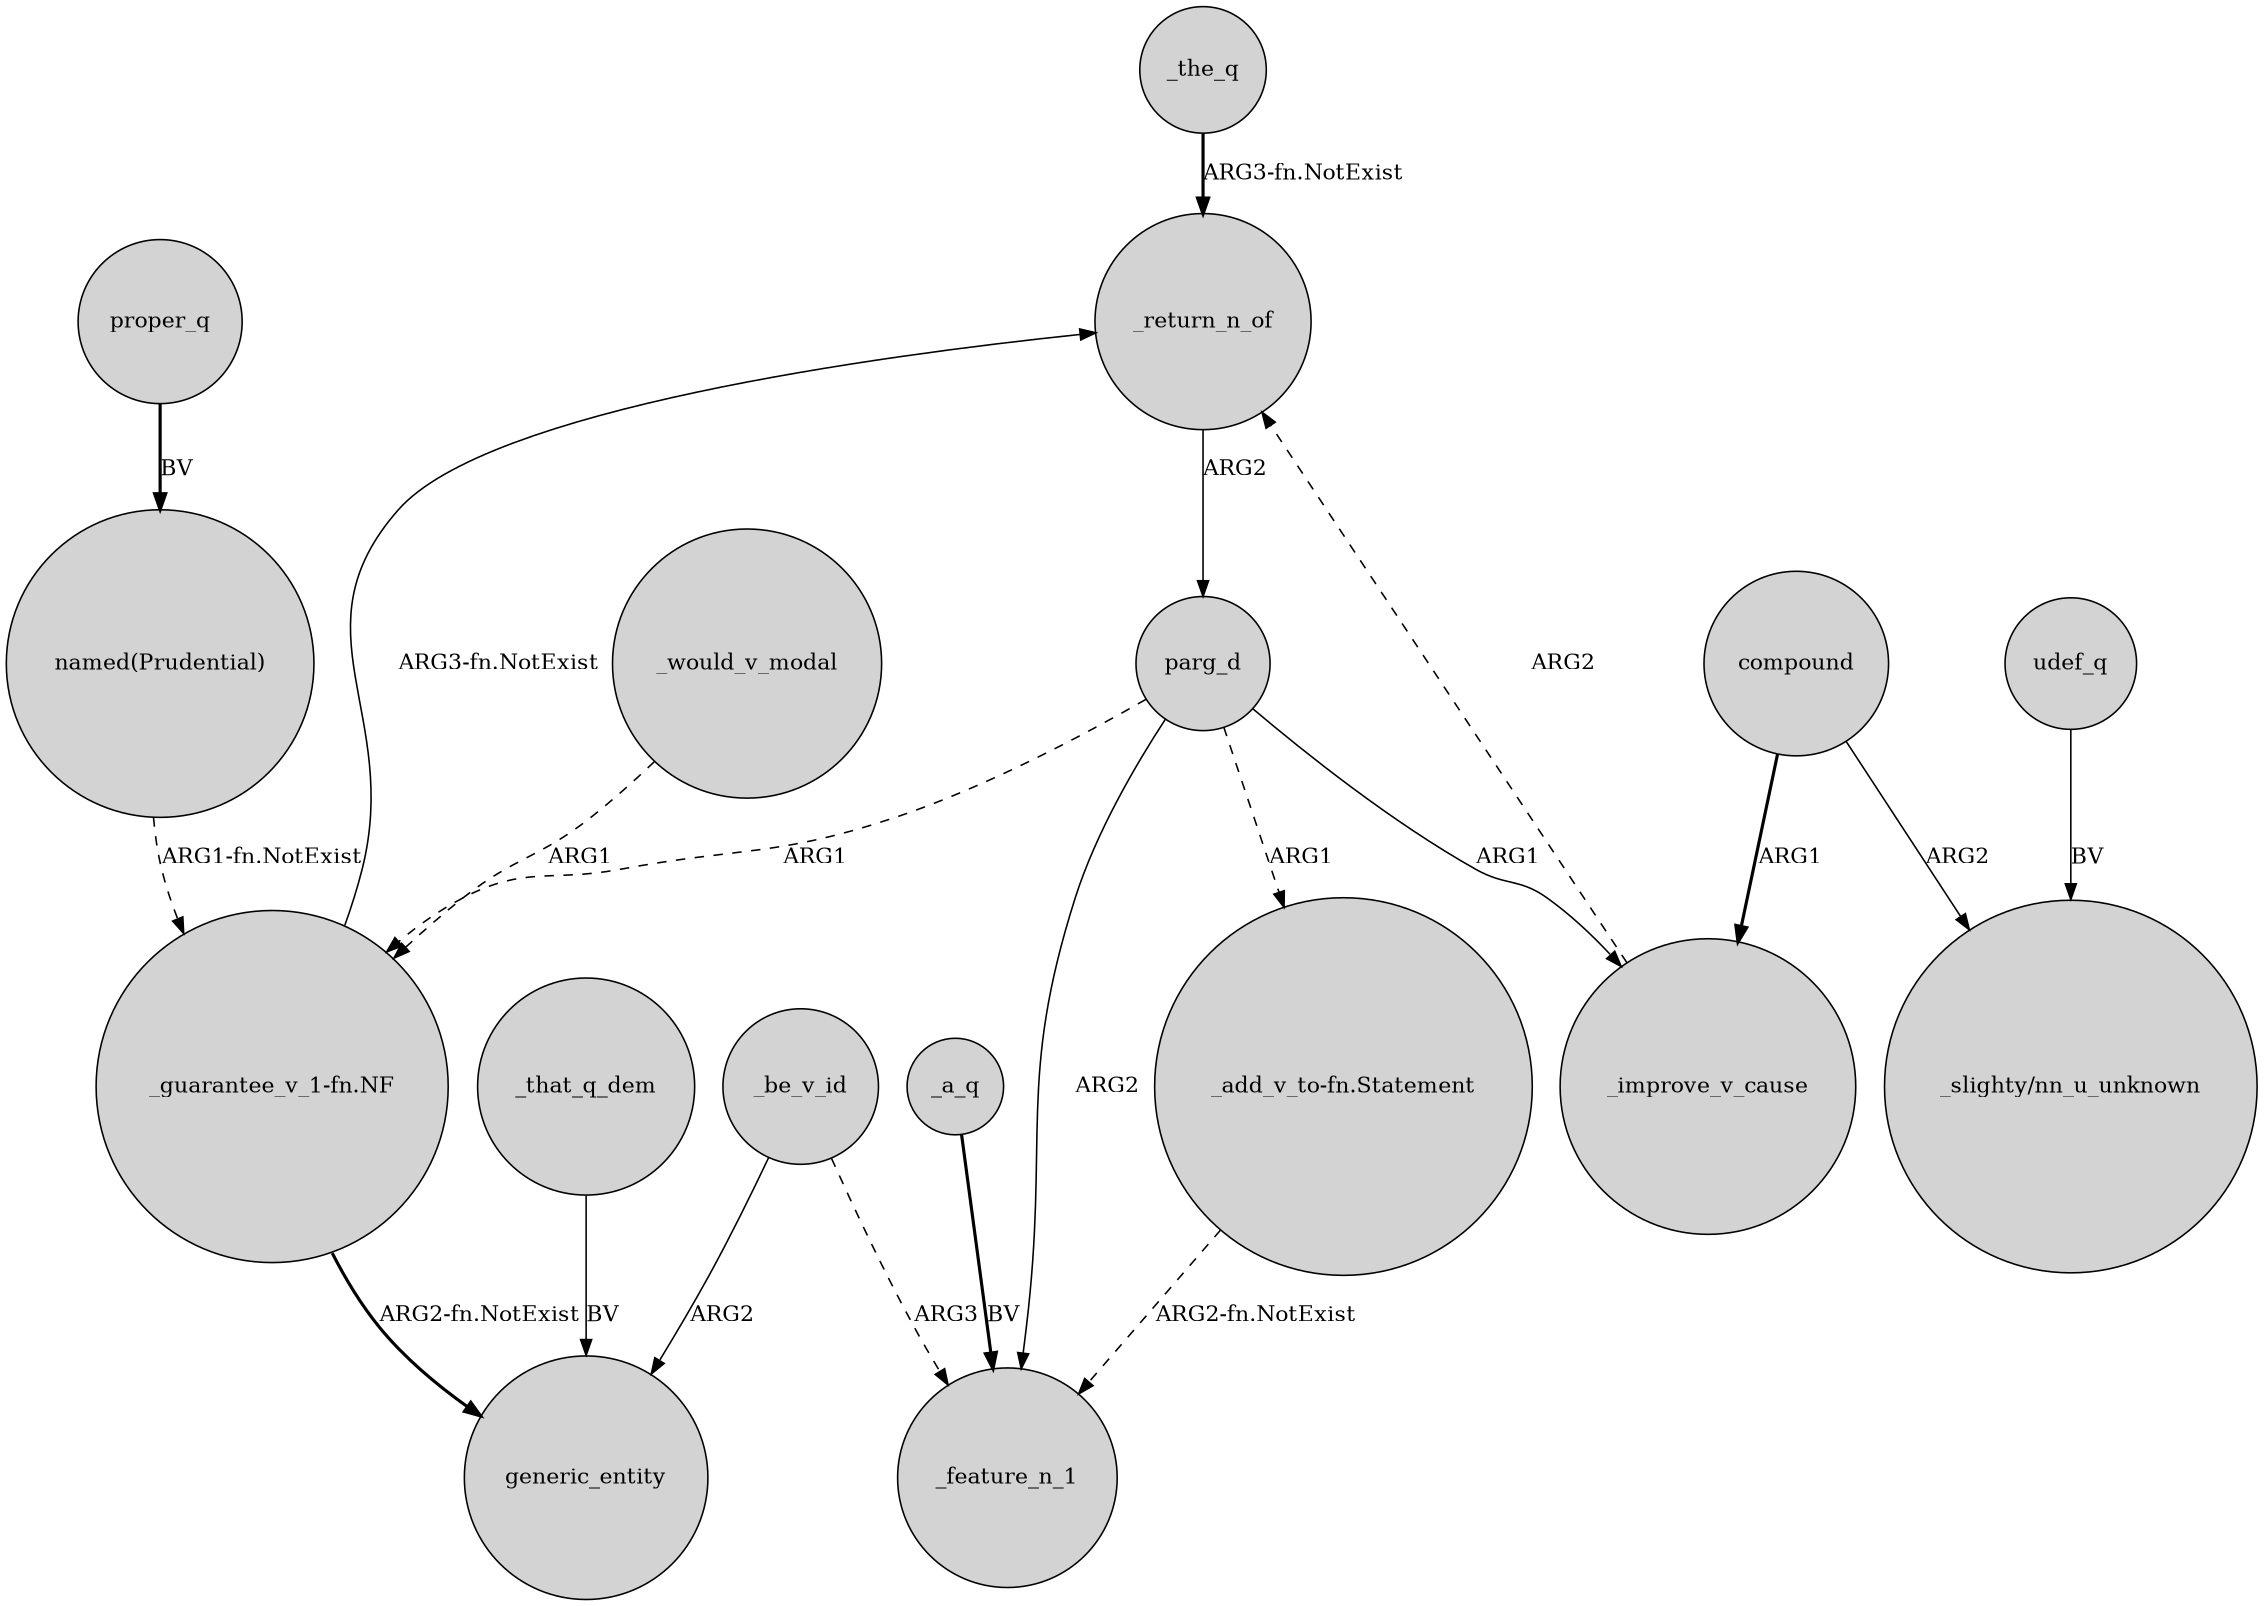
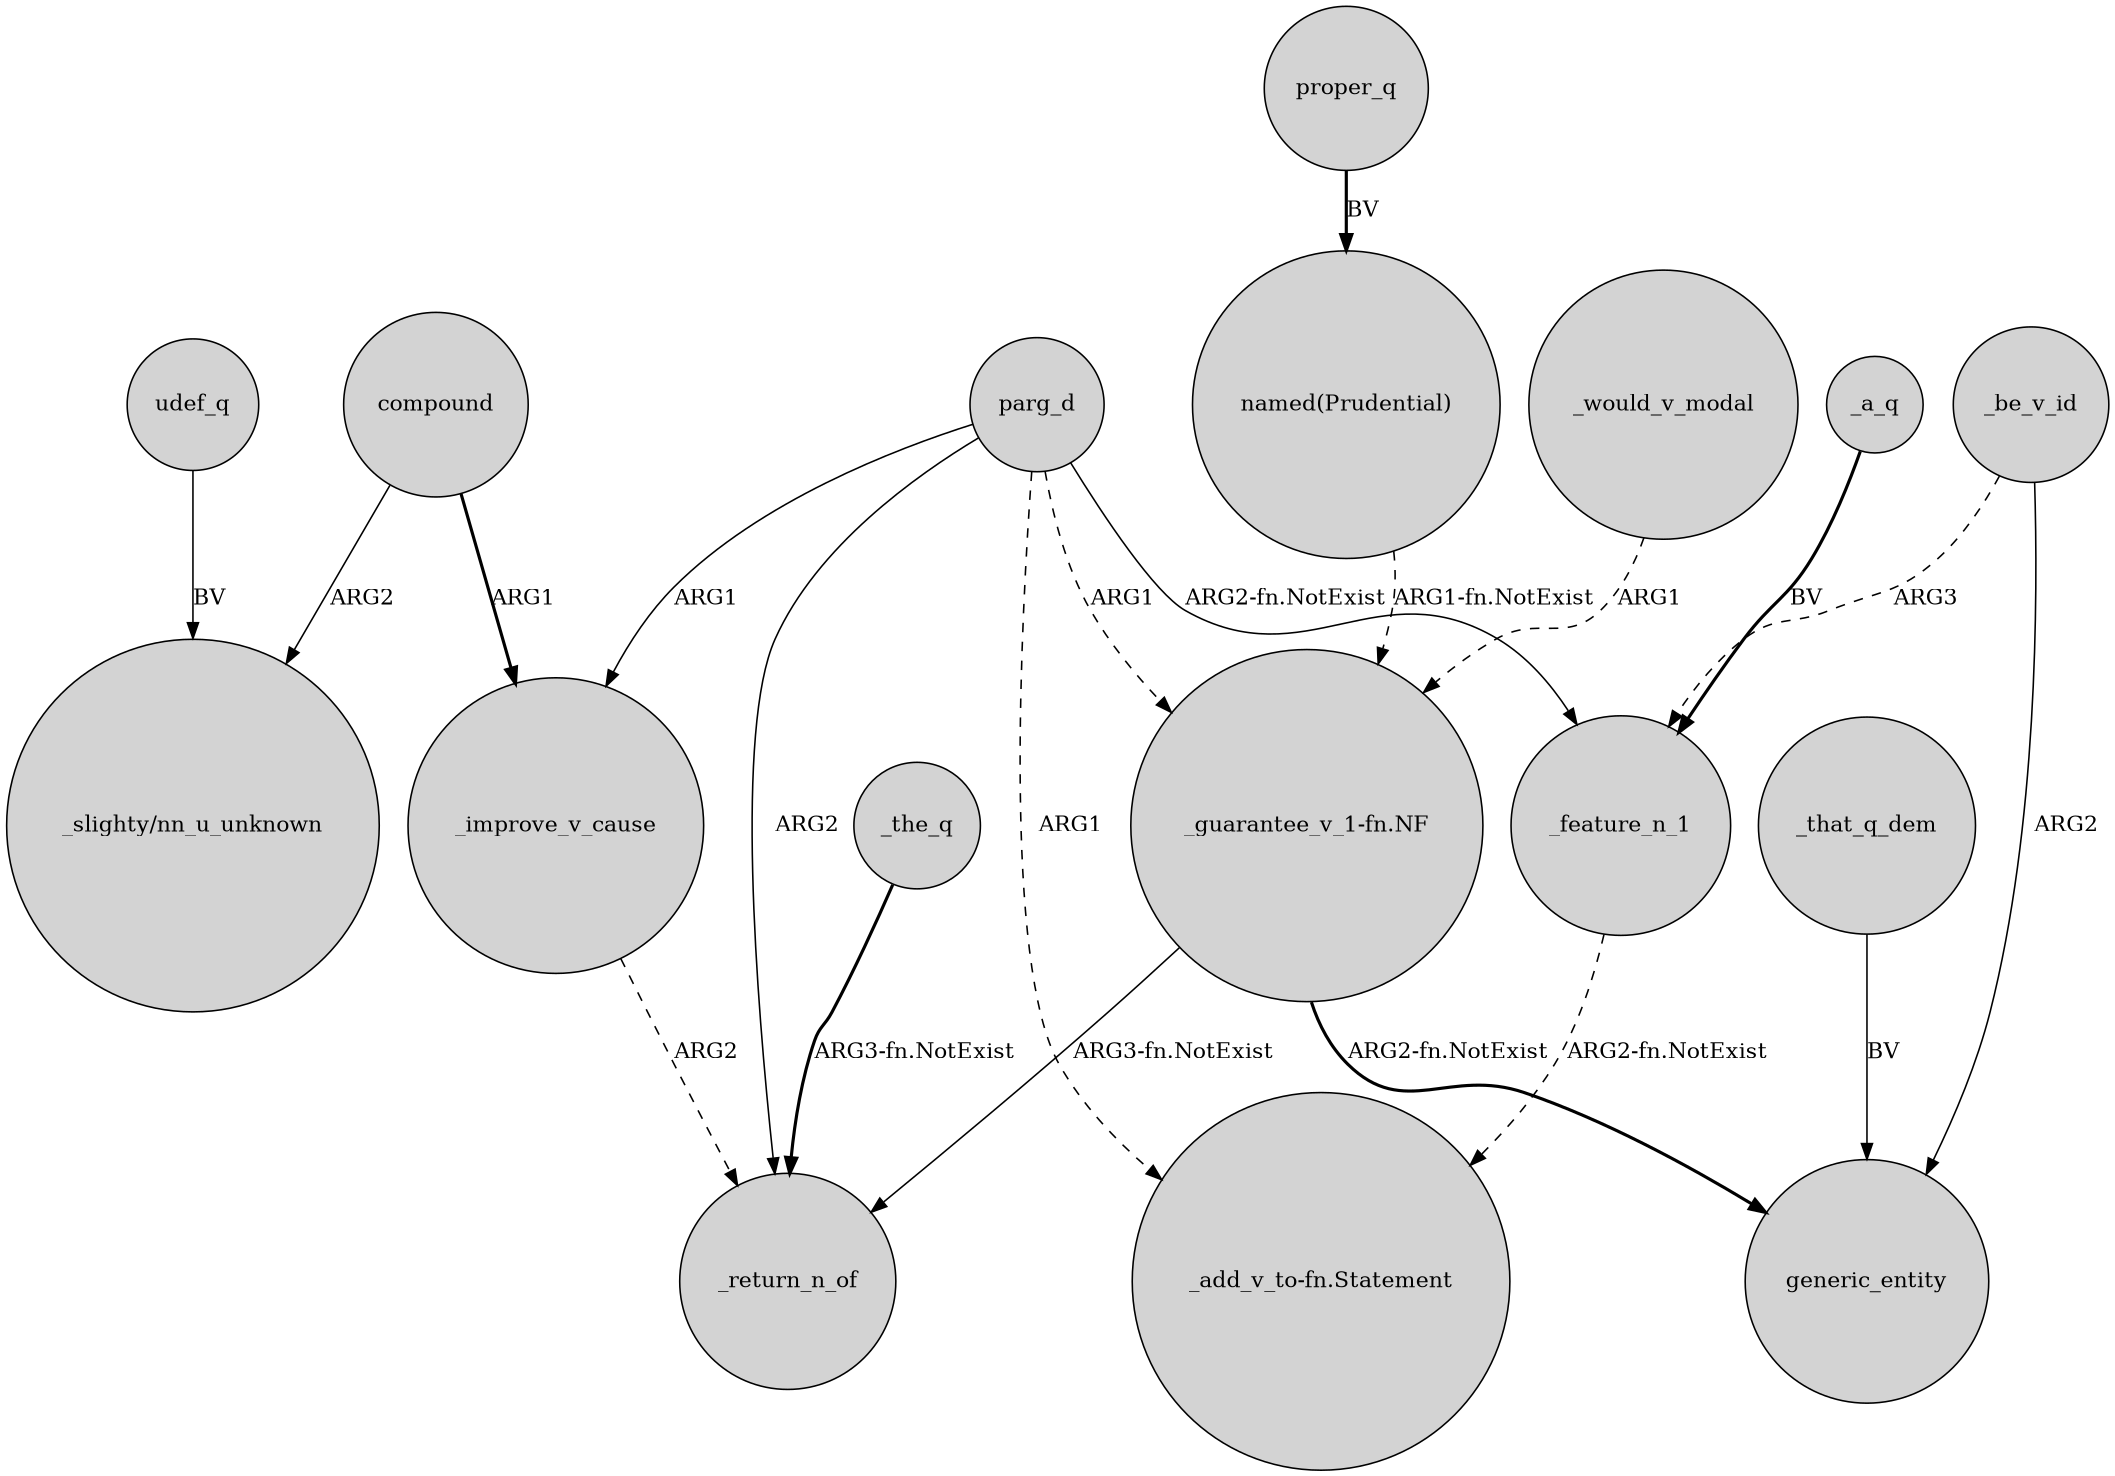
  digraph {
    node [shape=circle style=filled]
    edge [style=solid]
    _the_q
    _return_n_of
    udef_q
    "_slighty/nn_u_unknown"
    parg_d
    "_guarantee_v_1-fn.NF"
    _feature_n_1
    "_add_v_to-fn.Statement"
    _improve_v_cause
    generic_entity
    "named(Prudential)"
    _that_q_dem
    _a_q
    _be_v_id
    proper_q
    compound
    _would_v_modal
    _the_q -> _return_n_of [label="ARG3-fn.NotExist" style=bold]
    udef_q -> "_slighty/nn_u_unknown" [label=BV]
-   _return_n_of -> parg_d [label=ARG2]
+   parg_d -> _return_n_of [label=ARG2]
    parg_d -> "_guarantee_v_1-fn.NF" [label=ARG1 style=dashed]
-   parg_d -> _feature_n_1 [label=ARG2]
+   parg_d -> _feature_n_1 [label="ARG2-fn.NotExist"]
    parg_d -> "_add_v_to-fn.Statement" [label=ARG1 style=dashed]
    parg_d -> _improve_v_cause [label=ARG1]
    "_guarantee_v_1-fn.NF" -> _return_n_of [label="ARG3-fn.NotExist"]
    "_guarantee_v_1-fn.NF" -> generic_entity [label="ARG2-fn.NotExist" style=bold]
-   "_add_v_to-fn.Statement" -> _feature_n_1 [label="ARG2-fn.NotExist" style=dashed]
+   _feature_n_1 -> "_add_v_to-fn.Statement" [label="ARG2-fn.NotExist" style=dashed]
    _improve_v_cause -> _return_n_of [label=ARG2 style=dashed]
    "named(Prudential)" -> "_guarantee_v_1-fn.NF" [label="ARG1-fn.NotExist" style=dashed]
    _that_q_dem -> generic_entity [label=BV]
    _a_q -> _feature_n_1 [label=BV style=bold]
    _be_v_id -> _feature_n_1 [label=ARG3 style=dashed]
    _be_v_id -> generic_entity [label=ARG2]
    proper_q -> "named(Prudential)" [label=BV style=bold]
    compound -> "_slighty/nn_u_unknown" [label=ARG2]
    compound -> _improve_v_cause [label=ARG1 style=bold]
    _would_v_modal -> "_guarantee_v_1-fn.NF" [label=ARG1 style=dashed]
  }
